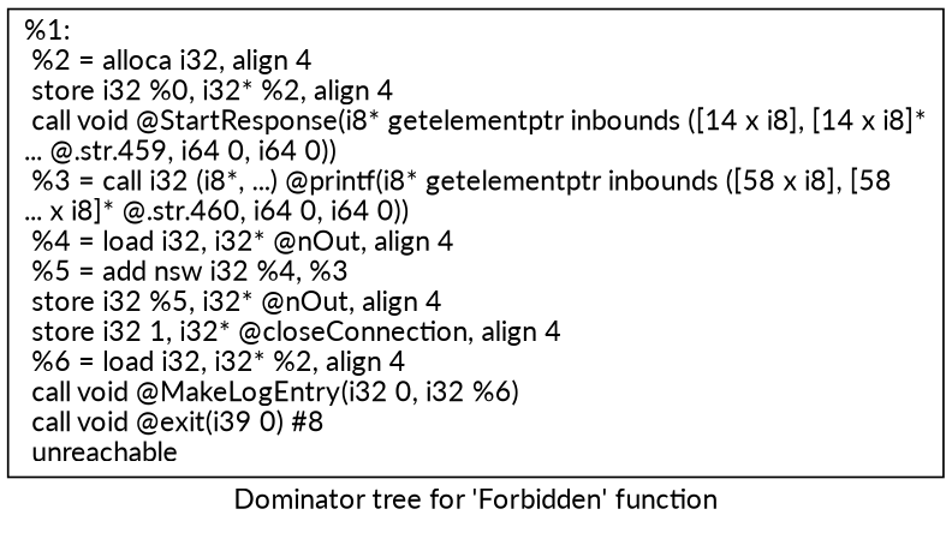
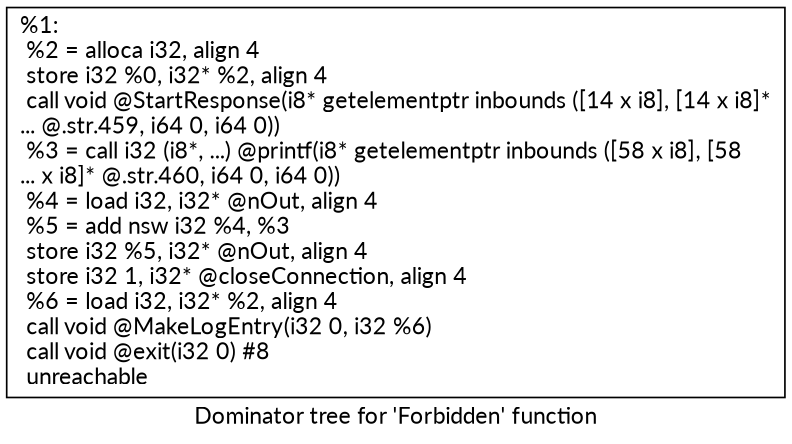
  digraph {
    label="Dominator tree for 'Forbidden' function"
    fontname=Lato
-   n1 [label="{%1:\l  %2 = alloca i32, align 4\l  store i32 %0, i32* %2, align 4\l  call void @StartResponse(i8* getelementptr inbounds ([14 x i8], [14 x i8]*\l... @.str.459, i64 0, i64 0))\l  %3 = call i32 (i8*, ...) @printf(i8* getelementptr inbounds ([58 x i8], [58\l... x i8]* @.str.460, i64 0, i64 0))\l  %4 = load i32, i32* @nOut, align 4\l  %5 = add nsw i32 %4, %3\l  store i32 %5, i32* @nOut, align 4\l  store i32 1, i32* @closeConnection, align 4\l  %6 = load i32, i32* %2, align 4\l  call void @MakeLogEntry(i32 0, i32 %6)\l  call void @exit(i39 0) #8\l  unreachable\l}" shape=record fontname=Lato]
+   n1 [label="{%1:\l  %2 = alloca i32, align 4\l  store i32 %0, i32* %2, align 4\l  call void @StartResponse(i8* getelementptr inbounds ([14 x i8], [14 x i8]*\l... @.str.459, i64 0, i64 0))\l  %3 = call i32 (i8*, ...) @printf(i8* getelementptr inbounds ([58 x i8], [58\l... x i8]* @.str.460, i64 0, i64 0))\l  %4 = load i32, i32* @nOut, align 4\l  %5 = add nsw i32 %4, %3\l  store i32 %5, i32* @nOut, align 4\l  store i32 1, i32* @closeConnection, align 4\l  %6 = load i32, i32* %2, align 4\l  call void @MakeLogEntry(i32 0, i32 %6)\l  call void @exit(i32 0) #8\l  unreachable\l}" shape=record fontname=Lato]
  }
